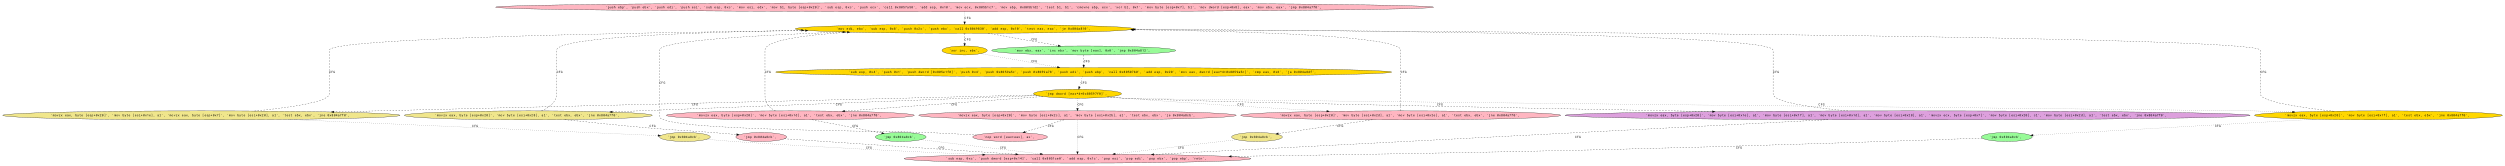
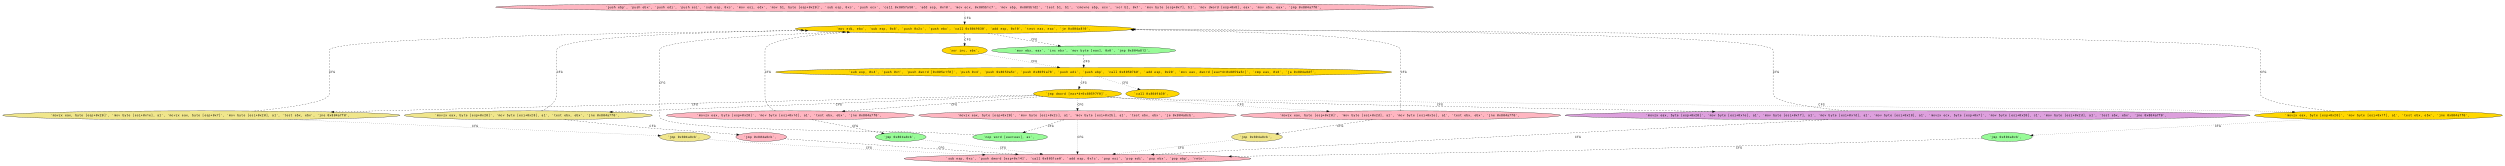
  digraph {
    fontname="Roboto Mono"
    node [fillcolor=lightpink fontname="Roboto Mono" style=filled]
    edge [fontname="Roboto Mono" style=dashed]
    n1 [label="'push ebp', 'push ebx', 'push edi', 'push esi', 'sub esp, 0xc', 'mov esi, edx', 'mov bl, byte [esp+0x20]', 'sub esp, 0xc', 'push ecx', 'call 0x8057a50', 'add esp, 0x10', 'mov ecx, 0x805b1c7', 'mov ebp, 0x805b1d2', 'test bl, bl', 'cmovne ebp, ecx', 'xor bl, 0x1', 'mov byte [esp+0x7], bl', 'mov dword [esp+0x8], eax', 'mov ebx, eax', 'jmp 0x804a7f0', "]
    n2 [fillcolor=gold label="'mov edi, ebx', 'sub esp, 0x8', 'push 0x2c', 'push ebx', 'call 0x8049830', 'add esp, 0x10', 'test eax, eax', 'je 0x804a810', "]
    n3 [fillcolor=gold label="'xor inc, ebx',"]
    n4 [fillcolor=palegreen label="'mov ebx, eax', 'inc ebx', 'mov byte [eax], 0x0', 'jmp 0x804a812', "]
    n5 [fillcolor=gold label="'sub esp, 0x4', 'push 0x1', 'push dword [0x805e1f0]', 'push 0x4', 'push 0x8059a5c', 'push 0x8059a78', 'push edi', 'push ebp', 'call 0x80507b0', 'add esp, 0x20', 'mov eax, dword [eax*4+0x8059a5c]', 'cmp eax, 0x6', 'ja 0x804a8df', "]
+   n6 [fillcolor=gold label="'call 0x8049b30', "]
    n7 [fillcolor=gold label="'jmp dword [eax*4+0x80597f0]', "]
    n8 [label="'movzx eax, byte [esp+0x20]', 'mov byte [esi+0x2c], al', 'mov byte [esi+0x2b], al', 'test ebx, ebx', 'je 0x804a8cb', "]
    n9 [fillcolor=khaki label="'movzx eax, byte [esp+0x20]', 'mov byte [esi+0x1e], al', 'movzx eax, byte [esp+0x7]', 'mov byte [esi+0x20], al', 'test ebx, ebx', 'jne 0x804a7f0', "]
    n10 [label="'movzx eax, byte [esp+0x20]', 'mov byte [esi+0x1d], al', 'test ebx, ebx', 'jne 0x804a7f0', "]
    n11 [fillcolor=khaki label="'movzx eax, byte [esp+0x20]', 'mov byte [esi+0x28], al', 'test ebx, ebx', 'jne 0x804a7f0', "]
    n12 [fillcolor=gold label="'movzx eax, byte [esp+0x20]', 'mov byte [esi+0x1f], al', 'test ebx, ebx', 'jne 0x804a7f0', "]
    n13 [label="'movzx eax, byte [esp+0x20]', 'mov byte [esi+0x2d], al', 'mov byte [esi+0x2e], al', 'test ebx, ebx', 'jne 0x804a7f0', "]
    n14 [fillcolor=plum label="'movzx eax, byte [esp+0x20]', 'mov byte [esi+0x1e], al', 'mov byte [esi+0x1f], al', 'mov byte [esi+0x1d], al', 'mov byte [esi+0x28], al', 'movzx ecx, byte [esp+0x7]', 'mov byte [esi+0x20], cl', 'mov byte [esi+0x2d], al', 'test ebx, ebx', 'jne 0x804a7f0', "]
    n15 [label="'sub esp, 0xc', 'push dword [esp+0x14]', 'call 0x8051ce0', 'add esp, 0x1c', 'pop esi', 'pop edi', 'pop ebx', 'pop ebp', 'retn', "]
-   n16 [label="'nop word [eax+eax], ax', "]
+   n16 [fillcolor=palegreen label="'nop word [eax+eax], ax', "]
    n17 [fillcolor=khaki label="'jmp 0x804a8cb', "]
    n18 [fillcolor=palegreen label="'jmp 0x804a8cb', "]
    n19 [label="'jmp 0x804a8cb', "]
    n20 [fillcolor=palegreen label="'jmp 0x804a8cb', "]
    n21 [fillcolor=khaki label="'jmp 0x804a8cb', "]
    n1 -> n2 [label=CFG style=dotted]
    n2 -> n3 [label=CFG]
    n2 -> n4 [label=CFG]
    n3 -> n5 [label=CFG style=dotted]
    n4 -> n5 [label=CFG]
+   n5 -> n6 [label=CFG style=dotted]
    n5 -> n7 [label=CFG style=dotted]
    n7 -> n8 [label=CFG style=dotted]
    n7 -> n9 [label=CFG]
    n7 -> n10 [label=CFG]
    n7 -> n11 [label=CFG]
    n7 -> n12 [label=CFG style=dotted]
    n7 -> n13 [label=CFG style=dotted]
    n7 -> n14 [label=CFG]
    n8 -> n15 [label=CFG style=dotted]
    n8 -> n16 [label=CFG]
    n9 -> n2 [label=CFG]
    n9 -> n17 [label=CFG style=dotted]
    n10 -> n2 [label=CFG]
    n10 -> n18 [label=CFG]
    n11 -> n2 [label=CFG]
    n11 -> n19 [label=CFG]
    n12 -> n2 [label=CFG]
    n12 -> n20 [label=CFG style=dotted]
    n13 -> n2 [label=CFG]
    n13 -> n21 [label=CFG]
    n14 -> n2 [label=CFG]
    n14 -> n15 [label=CFG]
    n16 -> n2 [label=CFG]
    n17 -> n15 [label=CFG style=dotted]
    n18 -> n15 [label=CFG style=dotted]
    n19 -> n15 [label=CFG]
    n20 -> n15 [label=CFG]
    n21 -> n15 [label=CFG style=dotted]
  }
